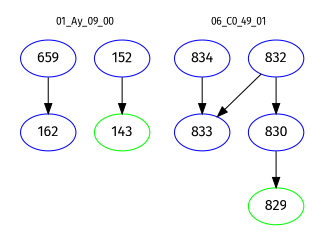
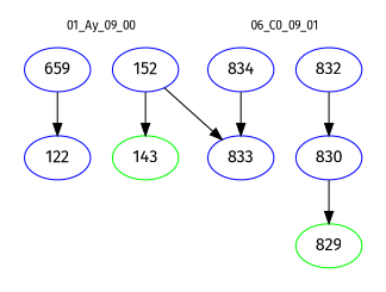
  digraph {
    fontname="Fira Sans"
    node [color=blue fontname="Fira Sans"]
    edge [color=black fontname="Fira Sans"]
    n1 [label=152]
    n2 [label=659]
    n3 [color=green label=143]
-   n4 [label=162]
+   n4 [label=122]
    n5 [label=832]
    n6 [label=830]
    n7 [label=833]
    n8 [color=green label=829]
    n9 [label=834]
    subgraph cluster_1 {
      color=white
      fontsize=10
      label="01_Ay_09_00"
      n1
      n2
      n3
      n4
    }
    subgraph cluster_2 {
      color=white
      fontsize=10
-     label="06_C0_49_01"
+     label="06_C0_09_01"
      n5
      n6
      n7
      n8
      n9
    }
    n1 -> n3
    n2 -> n4
    n5 -> n6
-   n5 -> n7
+   n1 -> n7
    n6 -> n8
    n9 -> n7
  }
